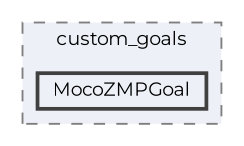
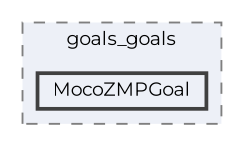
  digraph {
    compound=true
    fontname=Montserrat
    n1 [color=grey25 fillcolor="#edf0f7" fontname=Montserrat fontsize=10 height=0.2 label=MocoZMPGoal shape=box style="filled,bold" width=0.4]
    subgraph cluster_1 {
      bgcolor="#edf0f7"
      fontsize=10
-     label=custom_goals
+     label=goals_goals
      pencolor=grey50
      style="filled,dashed"
      n1
    }
  }
